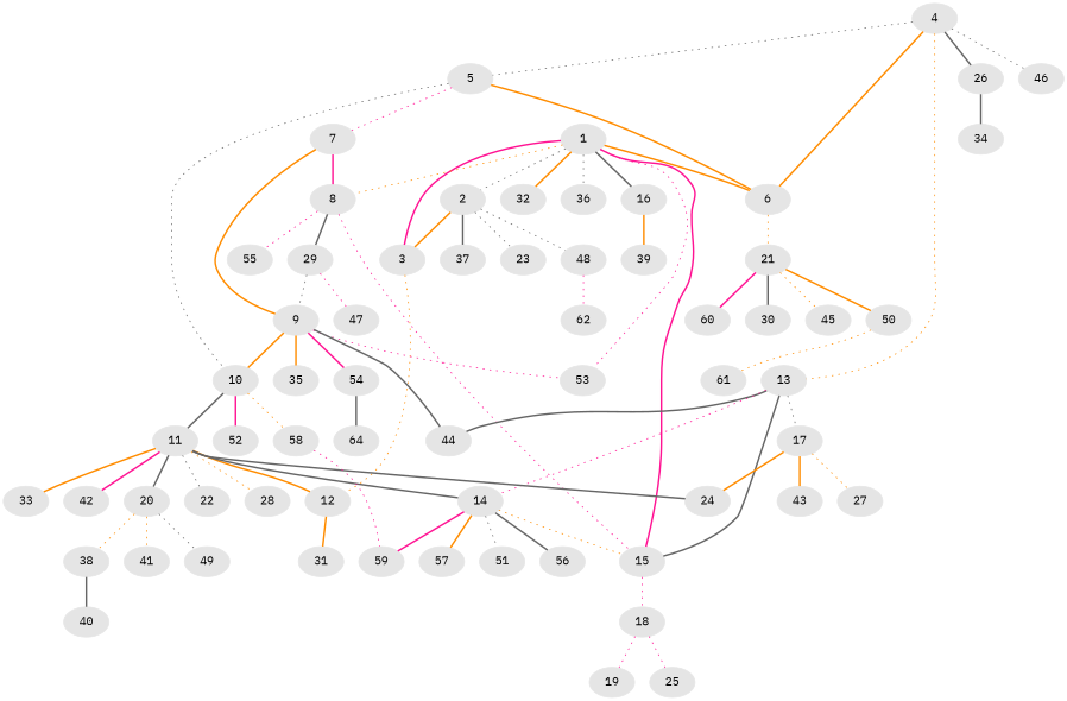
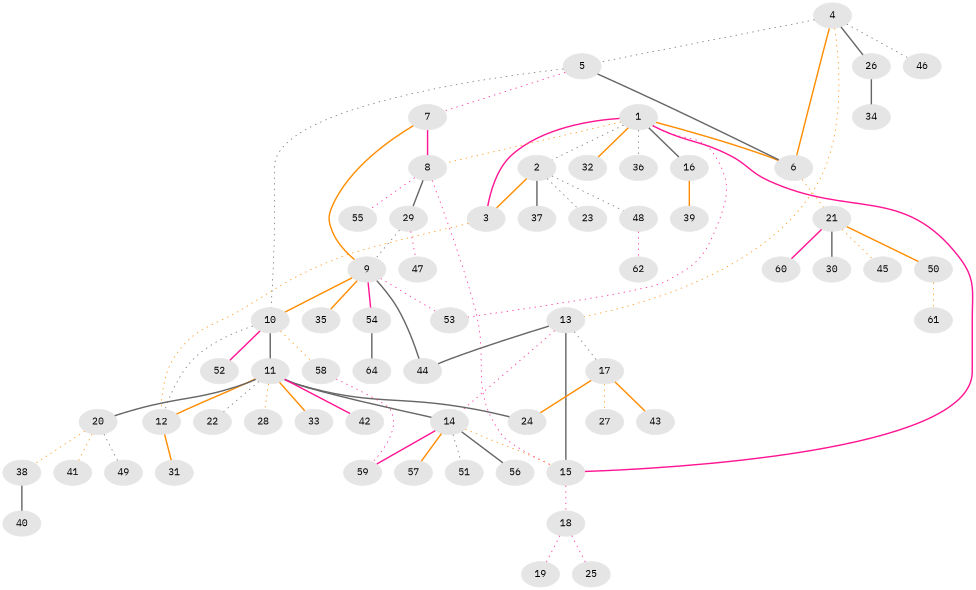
  graph {
    fontname="IBM Plex Mono"
    node [color=gray90 fontname="IBM Plex Mono" style=filled]
    edge [color=gray40 fontname="IBM Plex Mono" style=bold]
    1
    2
    3
    6
    8
    15
    16
    32
    36
    53
    23
    37
    48
    12
    21
    29
    55
    18
    39
    62
    31
    4
    5
    13
    26
    46
    7
    10
    44
    14
    17
    34
    9
    11
    52
    58
    30
    45
    50
    60
    35
    54
    47
    n44 [label=64]
    20
    22
    24
    28
    33
    42
    59
    51
    56
    57
    38
    41
    49
    27
    43
    19
    25
    40
    61
    1 -- 2 [style=dotted]
    1 -- 3 [color=deeppink]
    1 -- 6 [color=darkorange]
    1 -- 8 [color=darkorange style=dotted]
    1 -- 15 [color=deeppink]
    1 -- 16
    1 -- 32 [color=darkorange]
    1 -- 36 [style=dotted]
    1 -- 53 [color=deeppink style=dotted]
    2 -- 3 [color=darkorange]
    2 -- 23 [style=dotted]
    2 -- 37
    2 -- 48 [style=dotted]
    3 -- 12 [color=darkorange style=dotted]
    6 -- 21 [color=darkorange style=dotted]
    8 -- 15 [color=deeppink style=dotted]
    8 -- 29
    8 -- 55 [color=deeppink style=dotted]
    15 -- 18 [color=deeppink style=dotted]
    16 -- 39 [color=darkorange]
    48 -- 62 [color=deeppink style=dotted]
    12 -- 31 [color=darkorange]
    21 -- 30
    21 -- 45 [color=darkorange style=dotted]
    21 -- 50 [color=darkorange]
    21 -- 60 [color=deeppink]
    29 -- 9 [style=dotted]
    29 -- 47 [color=deeppink style=dotted]
    18 -- 19 [color=deeppink style=dotted]
    18 -- 25 [color=deeppink style=dotted]
    4 -- 6 [color=darkorange]
    4 -- 5 [style=dotted]
    4 -- 13 [color=darkorange style=dotted]
    4 -- 26
    4 -- 46 [style=dotted]
-   5 -- 6 [color=darkorange]
+   5 -- 6
    5 -- 7 [color=deeppink style=dotted]
    5 -- 10 [style=dotted]
    13 -- 15
    13 -- 44
    13 -- 14 [color=deeppink style=dotted]
    13 -- 17 [style=dotted]
    26 -- 34
    7 -- 8 [color=deeppink]
    7 -- 9 [color=darkorange]
+   10 -- 12 [style=dotted]
    10 -- 11
    10 -- 52 [color=deeppink]
    10 -- 58 [color=darkorange style=dotted]
    14 -- 15 [color=darkorange style=dotted]
    14 -- 59 [color=deeppink]
    14 -- 51 [style=dotted]
    14 -- 56
    14 -- 57 [color=darkorange]
    17 -- 24 [color=darkorange]
    17 -- 27 [color=darkorange style=dotted]
    17 -- 43 [color=darkorange]
    9 -- 53 [color=deeppink style=dotted]
    9 -- 10 [color=darkorange]
    9 -- 44
    9 -- 35 [color=darkorange]
    9 -- 54 [color=deeppink]
    11 -- 12 [color=darkorange]
    11 -- 14
    11 -- 20
    11 -- 22 [style=dotted]
    11 -- 24
    11 -- 28 [color=darkorange style=dotted]
    11 -- 33 [color=darkorange]
    11 -- 42 [color=deeppink]
    58 -- 59 [color=deeppink style=dotted]
    50 -- 61 [color=darkorange style=dotted]
    54 -- n44
    20 -- 38 [color=darkorange style=dotted]
    20 -- 41 [color=darkorange style=dotted]
    20 -- 49 [style=dotted]
    38 -- 40
  }
